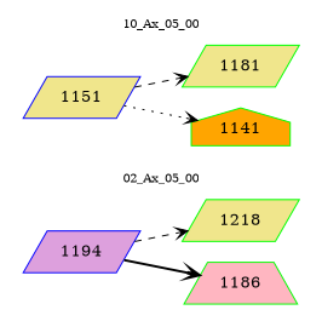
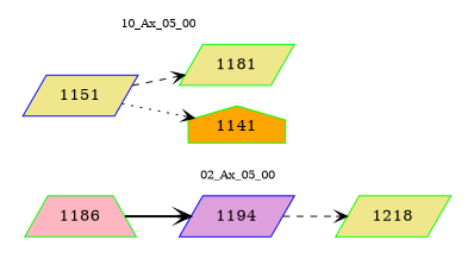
  digraph {
    rankdir=LR
    node [color=green fillcolor=khaki shape=parallelogram style=filled]
    edge [arrowhead=vee color=black style=dashed]
    n1 [color=blue fillcolor=plum label=1194]
    n2 [fillcolor=lightpink label=1186 shape=trapezium]
    n3 [label=1218]
    n4 [color=blue label=1151]
    n5 [fillcolor=orange label=1141 shape=house]
    n6 [label=1181]
    subgraph cluster_1 {
      color=white
      fontsize=10
      label="02_Ax_05_00"
      n1
      n2
      n3
    }
    subgraph cluster_2 {
      color=white
      fontsize=10
      label="10_Ax_05_00"
      n4
      n5
      n6
    }
-   n1 -> n2 [style=bold]
+   n2 -> n1 [style=bold]
    n1 -> n3
    n4 -> n5 [style=dotted]
    n4 -> n6
  }
